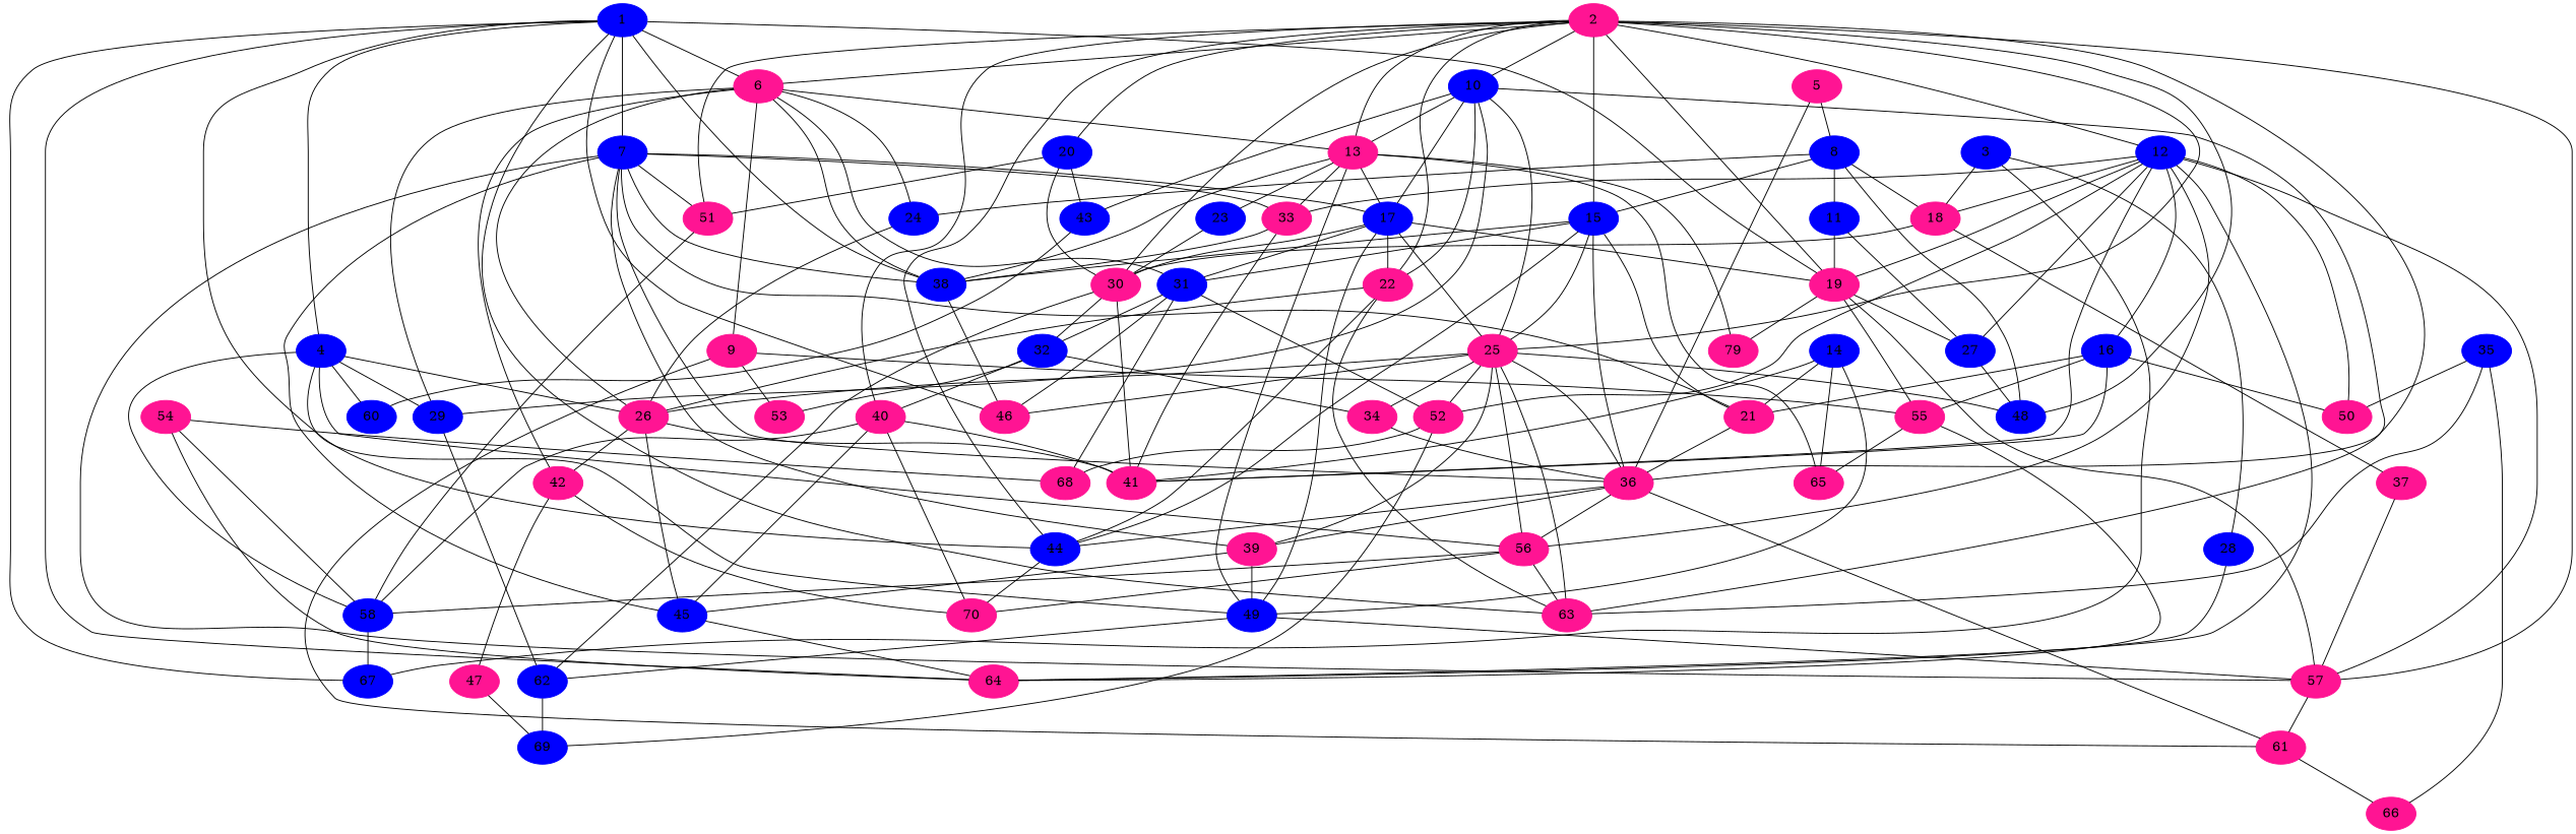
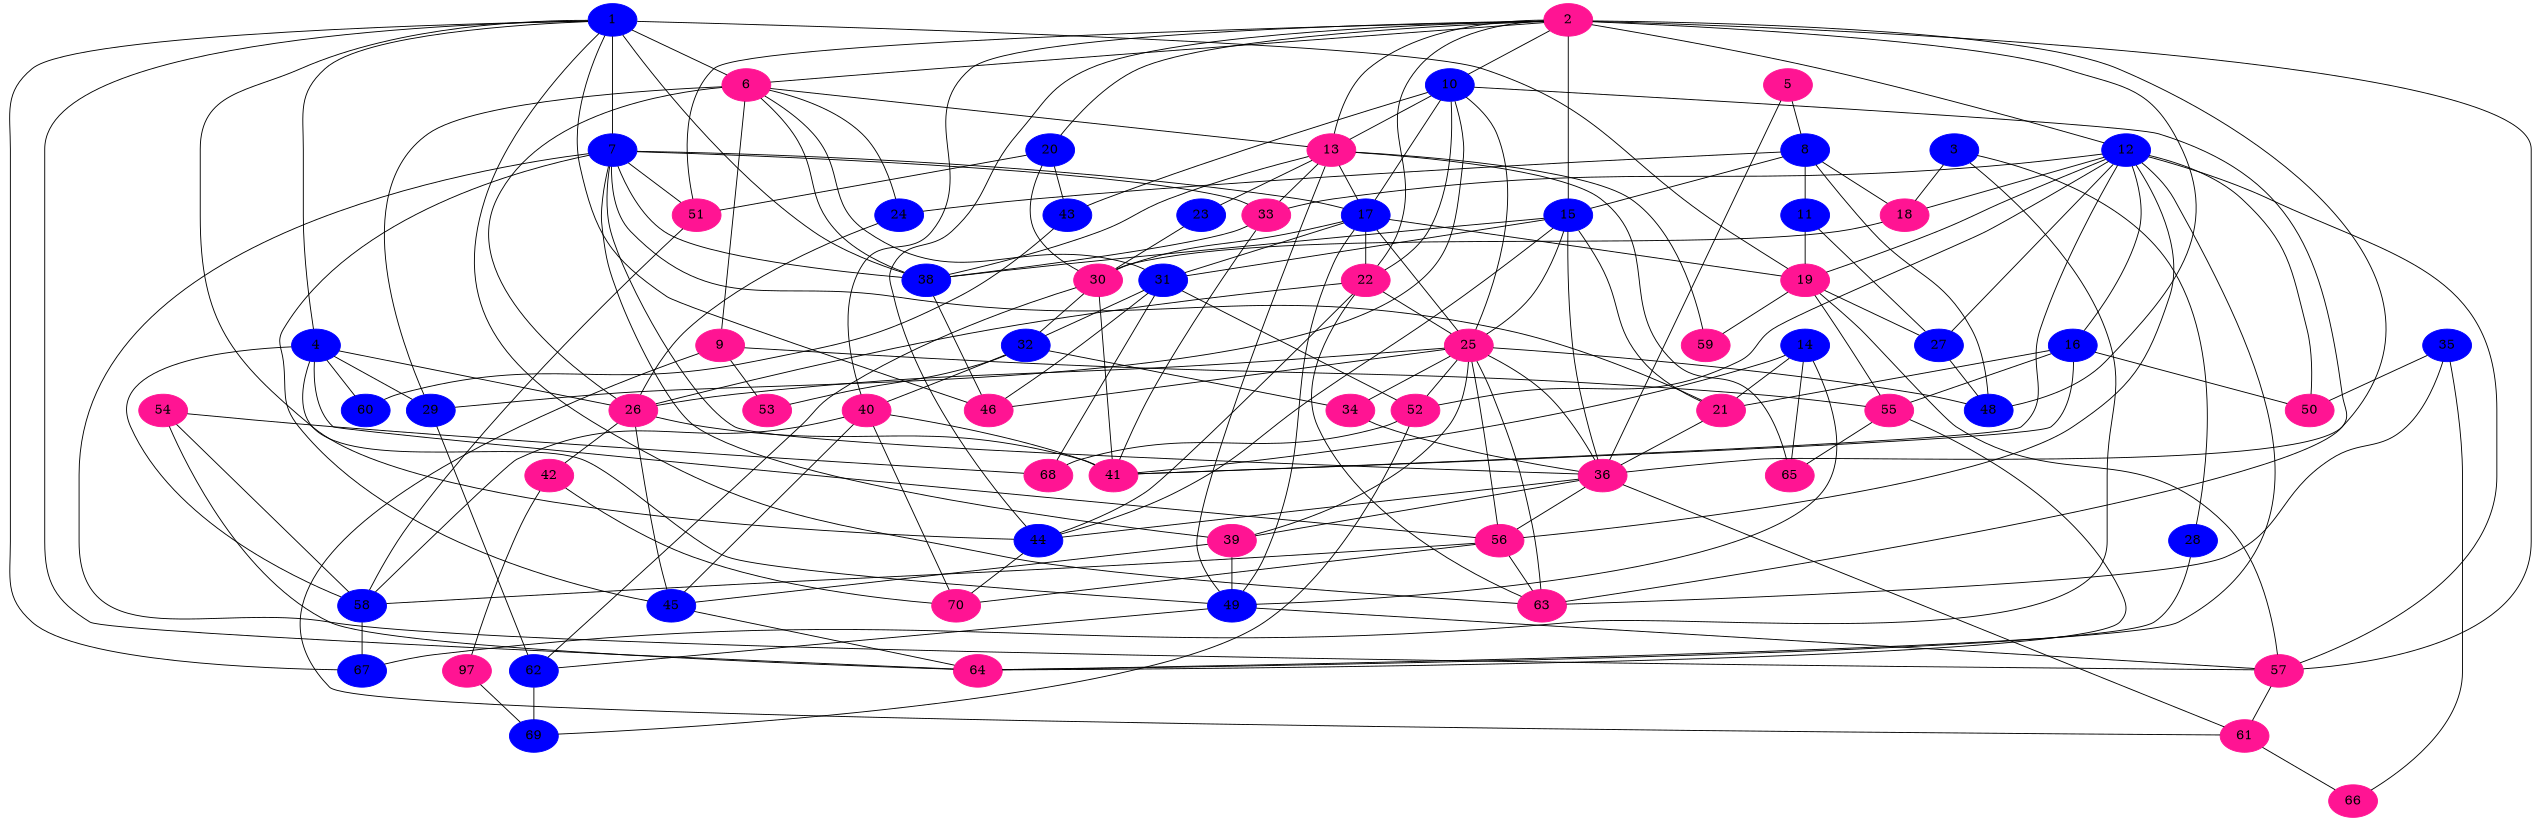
  graph {
    node [color=deeppink style=filled]
    edge [weight=1.0]
    1 [color=blue]
    4 [color=blue]
    6
    7 [color=blue]
    19
    38 [color=blue]
    44 [color=blue]
    46
    63
    64
    67 [color=blue]
    26
    29 [color=blue]
    49 [color=blue]
    56
    58 [color=blue]
    60 [color=blue]
    13
    9
    24 [color=blue]
    31 [color=blue]
    42
    36
    51
    57
    17 [color=blue]
    21
    33
    39
    45 [color=blue]
    55
    27 [color=blue]
-   59 [label=79]
+   59
    70
    2
    10 [color=blue]
    12 [color=blue]
    15 [color=blue]
    20 [color=blue]
    22
    25
    30
    40
    48 [color=blue]
    43 [color=blue]
    18
    16 [color=blue]
    41
    50
    52
    23 [color=blue]
    65
    34
    62 [color=blue]
    32 [color=blue]
    61
    3 [color=blue]
    28 [color=blue]
-   37
    5
    8 [color=blue]
    11 [color=blue]
    53
    68
-   47
+   47 [label=97]
    66
    69 [color=blue]
    14 [color=blue]
    35 [color=blue]
    54
    1 -- 4
    1 -- 6 [weight=4.0]
    1 -- 7
    1 -- 19
    1 -- 38
    1 -- 44
    1 -- 46
    1 -- 63
    1 -- 64
    1 -- 67
    4 -- 26
    4 -- 29
    4 -- 49
    4 -- 56
    4 -- 58
    4 -- 60
    6 -- 38
    6 -- 26 [weight=2.0]
    6 -- 29
    6 -- 13
    6 -- 9
    6 -- 24
    6 -- 31
-   6 -- 42
    7 -- 38
    7 -- 36
    7 -- 51
    7 -- 57
    7 -- 17
    7 -- 21
    7 -- 33
    7 -- 39
    7 -- 45
    19 -- 57
    19 -- 55
    19 -- 27
    19 -- 59
    38 -- 46
    44 -- 70
    26 -- 42
    26 -- 45
    26 -- 41
    29 -- 62
    49 -- 57
    49 -- 62
    56 -- 63
    56 -- 58
    56 -- 70
    58 -- 67
    13 -- 38
    13 -- 49
    13 -- 17 [weight=2.0]
    13 -- 33
    13 -- 59
    13 -- 23
    13 -- 65
    9 -- 55
    9 -- 61
    9 -- 53
    24 -- 26
    31 -- 46
    31 -- 52
    31 -- 32
    31 -- 68
    42 -- 70
    42 -- 47
    36 -- 44
    36 -- 56
    36 -- 39
    36 -- 61
    51 -- 58
    57 -- 61
    17 -- 19
    17 -- 49
    17 -- 31 [weight=2.0]
    17 -- 22 [weight=2.0]
    17 -- 25
    17 -- 30
    21 -- 36
    33 -- 38
    33 -- 41
    39 -- 49
    39 -- 45
    45 -- 64
    55 -- 64
    55 -- 65
    27 -- 48
    2 -- 6
-   2 -- 19
    2 -- 44
    2 -- 13 [weight=2.0]
    2 -- 36 [weight=3.0]
    2 -- 51
    2 -- 57
    2 -- 10
    2 -- 12
    2 -- 15
    2 -- 20
    2 -- 22
-   2 -- 25
-   2 -- 30
+   22 -- 25
    2 -- 40
    2 -- 48 [weight=2.0]
    10 -- 63
    10 -- 29
    10 -- 13
    10 -- 17
    10 -- 22 [weight=3.0]
    10 -- 25
    10 -- 43
    12 -- 19
    12 -- 64
    12 -- 56 [weight=2.0]
    12 -- 57
    12 -- 33
    12 -- 27
    12 -- 18
    12 -- 16
    12 -- 41
    12 -- 50
    12 -- 52
    15 -- 38
    15 -- 44
    15 -- 31
    15 -- 36
    15 -- 21
    15 -- 25
    20 -- 51
    20 -- 30
    20 -- 43
    22 -- 44
    22 -- 63
    22 -- 26
    25 -- 46
    25 -- 63
    25 -- 26
    25 -- 56 [weight=2.0]
    25 -- 36
    25 -- 39
    25 -- 48
    25 -- 52
    25 -- 34
    30 -- 41
    30 -- 62
    30 -- 32 [weight=2.0]
    40 -- 58
    40 -- 45
    40 -- 70
    40 -- 41
    43 -- 60
    18 -- 30
-   18 -- 37
    16 -- 21
    16 -- 55
    16 -- 41
    16 -- 50
    52 -- 68
    52 -- 69
    23 -- 30
    34 -- 36
    62 -- 69
    32 -- 40
    32 -- 34
    32 -- 53
    61 -- 66
    3 -- 67
    3 -- 18
    3 -- 28
    28 -- 64
-   37 -- 57
    5 -- 36
    5 -- 8
    8 -- 24
    8 -- 15
    8 -- 48
    8 -- 18
    8 -- 11
    11 -- 19
    11 -- 27
    47 -- 69
    14 -- 49
    14 -- 21
    14 -- 41
    14 -- 65
    35 -- 63
    35 -- 50
    35 -- 66
    54 -- 64
    54 -- 58
    54 -- 68
  }
